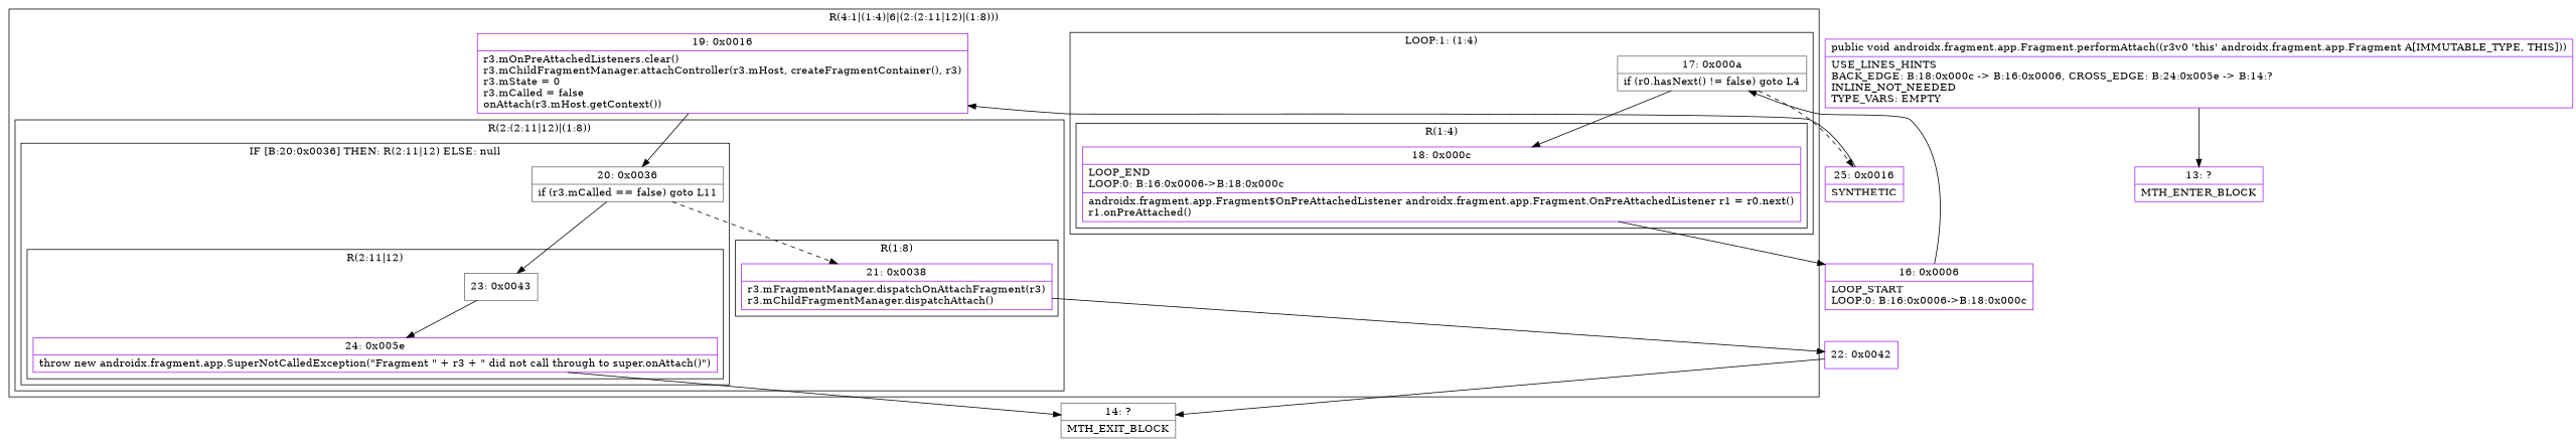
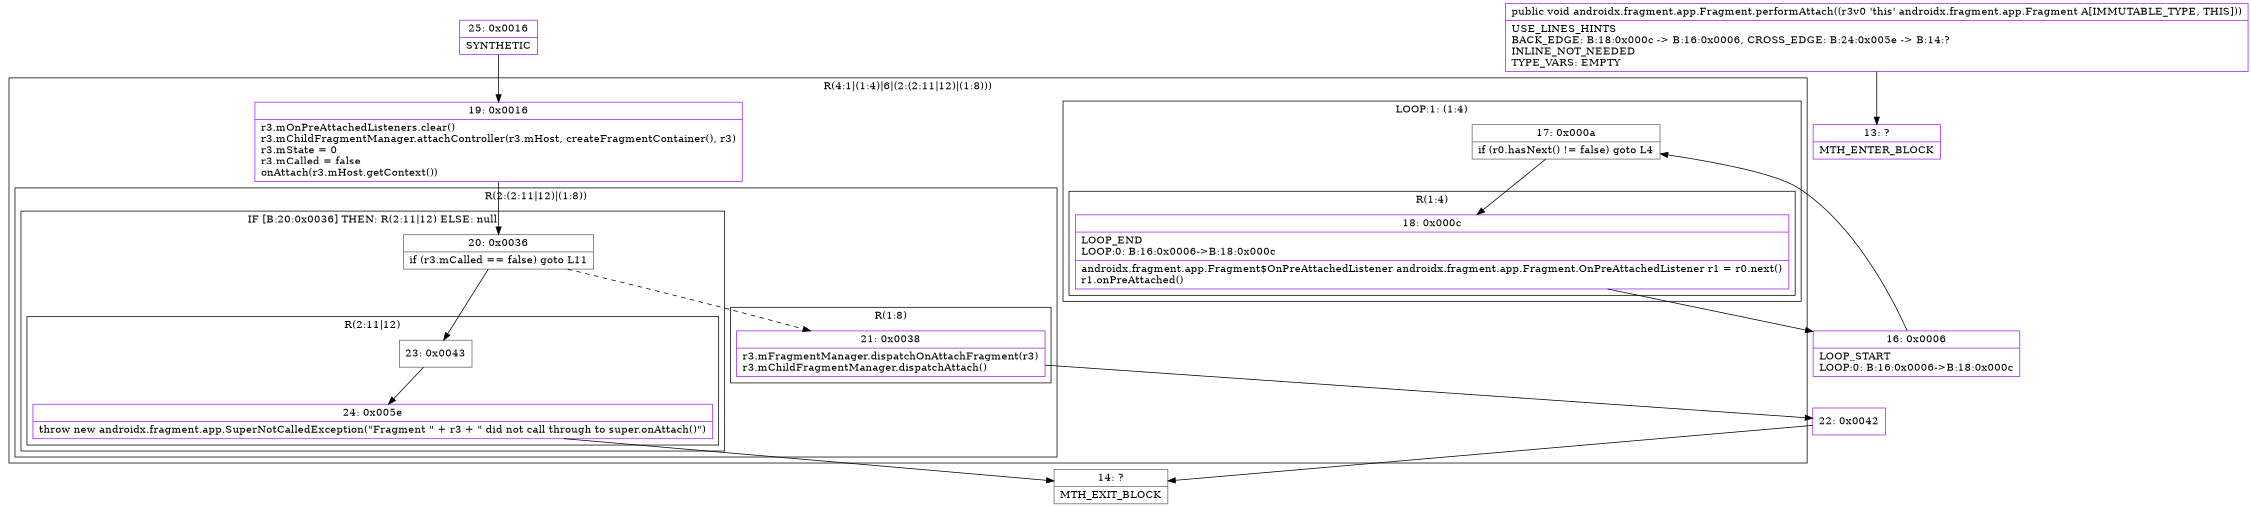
  digraph {
    node [color=purple shape=record]
    n1 [label="{18\:\ 0x000c|LOOP_END\lLOOP:0: B:16:0x0006\-\>B:18:0x000c\l|androidx.fragment.app.Fragment$OnPreAttachedListener androidx.fragment.app.Fragment.OnPreAttachedListener r1 = r0.next()\lr1.onPreAttached()\l}"]
    n2 [color=gray40 label="{17\:\ 0x000a|if (r0.hasNext() != false) goto L4\l}"]
    n3 [color=gray40 label="{23\:\ 0x0043}"]
    n4 [label="{24\:\ 0x005e|throw new androidx.fragment.app.SuperNotCalledException(\"Fragment \" + r3 + \" did not call through to super.onAttach()\")\l}"]
    n5 [color=gray40 label="{20\:\ 0x0036|if (r3.mCalled == false) goto L11\l}"]
    n6 [label="{21\:\ 0x0038|r3.mFragmentManager.dispatchOnAttachFragment(r3)\lr3.mChildFragmentManager.dispatchAttach()\l}"]
    n7 [label="{19\:\ 0x0016|r3.mOnPreAttachedListeners.clear()\lr3.mChildFragmentManager.attachController(r3.mHost, createFragmentContainer(), r3)\lr3.mState = 0\lr3.mCalled = false\lonAttach(r3.mHost.getContext())\l}"]
    n8 [label="{16\:\ 0x0006|LOOP_START\lLOOP:0: B:16:0x0006\-\>B:18:0x000c\l}"]
    n9 [label="{25\:\ 0x0016|SYNTHETIC\l}"]
    n10 [color=gray40 label="{14\:\ ?|MTH_EXIT_BLOCK\l}"]
    n11 [label="{22\:\ 0x0042}"]
    n12 [label="{13\:\ ?|MTH_ENTER_BLOCK\l}"]
    n13 [label="{public void androidx.fragment.app.Fragment.performAttach((r3v0 'this' androidx.fragment.app.Fragment A[IMMUTABLE_TYPE, THIS]))  | USE_LINES_HINTS\lBACK_EDGE: B:18:0x000c \-\> B:16:0x0006, CROSS_EDGE: B:24:0x005e \-\> B:14:?\lINLINE_NOT_NEEDED\lTYPE_VARS: EMPTY\l}"]
    subgraph cluster_1 {
      label="R(4:1|(1:4)|6|(2:(2:11|12)|(1:8)))"
      n7
      subgraph cluster_2 {
        label="LOOP:1: (1:4)"
        n2
        subgraph cluster_3 {
          label="R(1:4)"
          n1
        }
      }
      subgraph cluster_4 {
        label="R(2:(2:11|12)|(1:8))"
        subgraph cluster_5 {
          label="IF [B:20:0x0036] THEN: R(2:11|12) ELSE: null"
          n5
          subgraph cluster_6 {
            label="R(2:11|12)"
            n3
            n4
          }
        }
        subgraph cluster_7 {
          label="R(1:8)"
          n6
        }
      }
    }
    n1 -> n8
    n2 -> n1
-   n2 -> n9 [style=dashed]
    n3 -> n4
    n4 -> n10
    n5 -> n3
    n5 -> n6 [style=dashed]
    n6 -> n11
    n7 -> n5
    n8 -> n2
    n9 -> n7
    n11 -> n10
    n13 -> n12
  }
